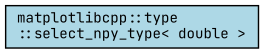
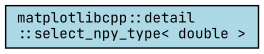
  digraph {
    rankdir=TB
    fontname="JetBrains Mono"
-   n1 [color=black fillcolor=lightblue fontname="JetBrains Mono" fontsize=10 height=0.2 label="matplotlibcpp::type\l::select_npy_type\< double \>" shape=box style=filled width=0.4]
+   n1 [color=black fillcolor=lightblue fontname="JetBrains Mono" fontsize=10 height=0.2 label="matplotlibcpp::detail\l::select_npy_type\< double \>" shape=box style=filled width=0.4]
  }
